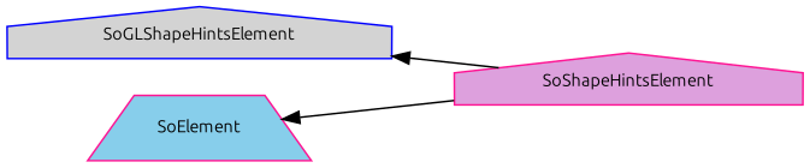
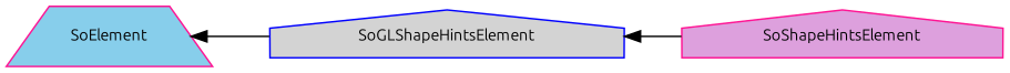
  digraph {
    fontname=Ubuntu
    rankdir=LR
    node [color=deeppink fontname=Ubuntu fontsize=10 shape=house style=filled]
    edge [color=black dir=back fontname=Ubuntu fontsize=10 labelfontname=Helvetica labelfontsize=10 style=solid]
    n1 [fillcolor=plum fontcolor=black height=0.2 label=SoShapeHintsElement width=0.4]
    n2 [color=blue fillcolor=lightgrey height=0.2 label=SoGLShapeHintsElement width=0.4]
    n3 [fillcolor=skyblue height=0.2 label=SoElement shape=trapezium width=0.4]
    n2 -> n1
-   n3 -> n1
+   n3 -> n2
  }
